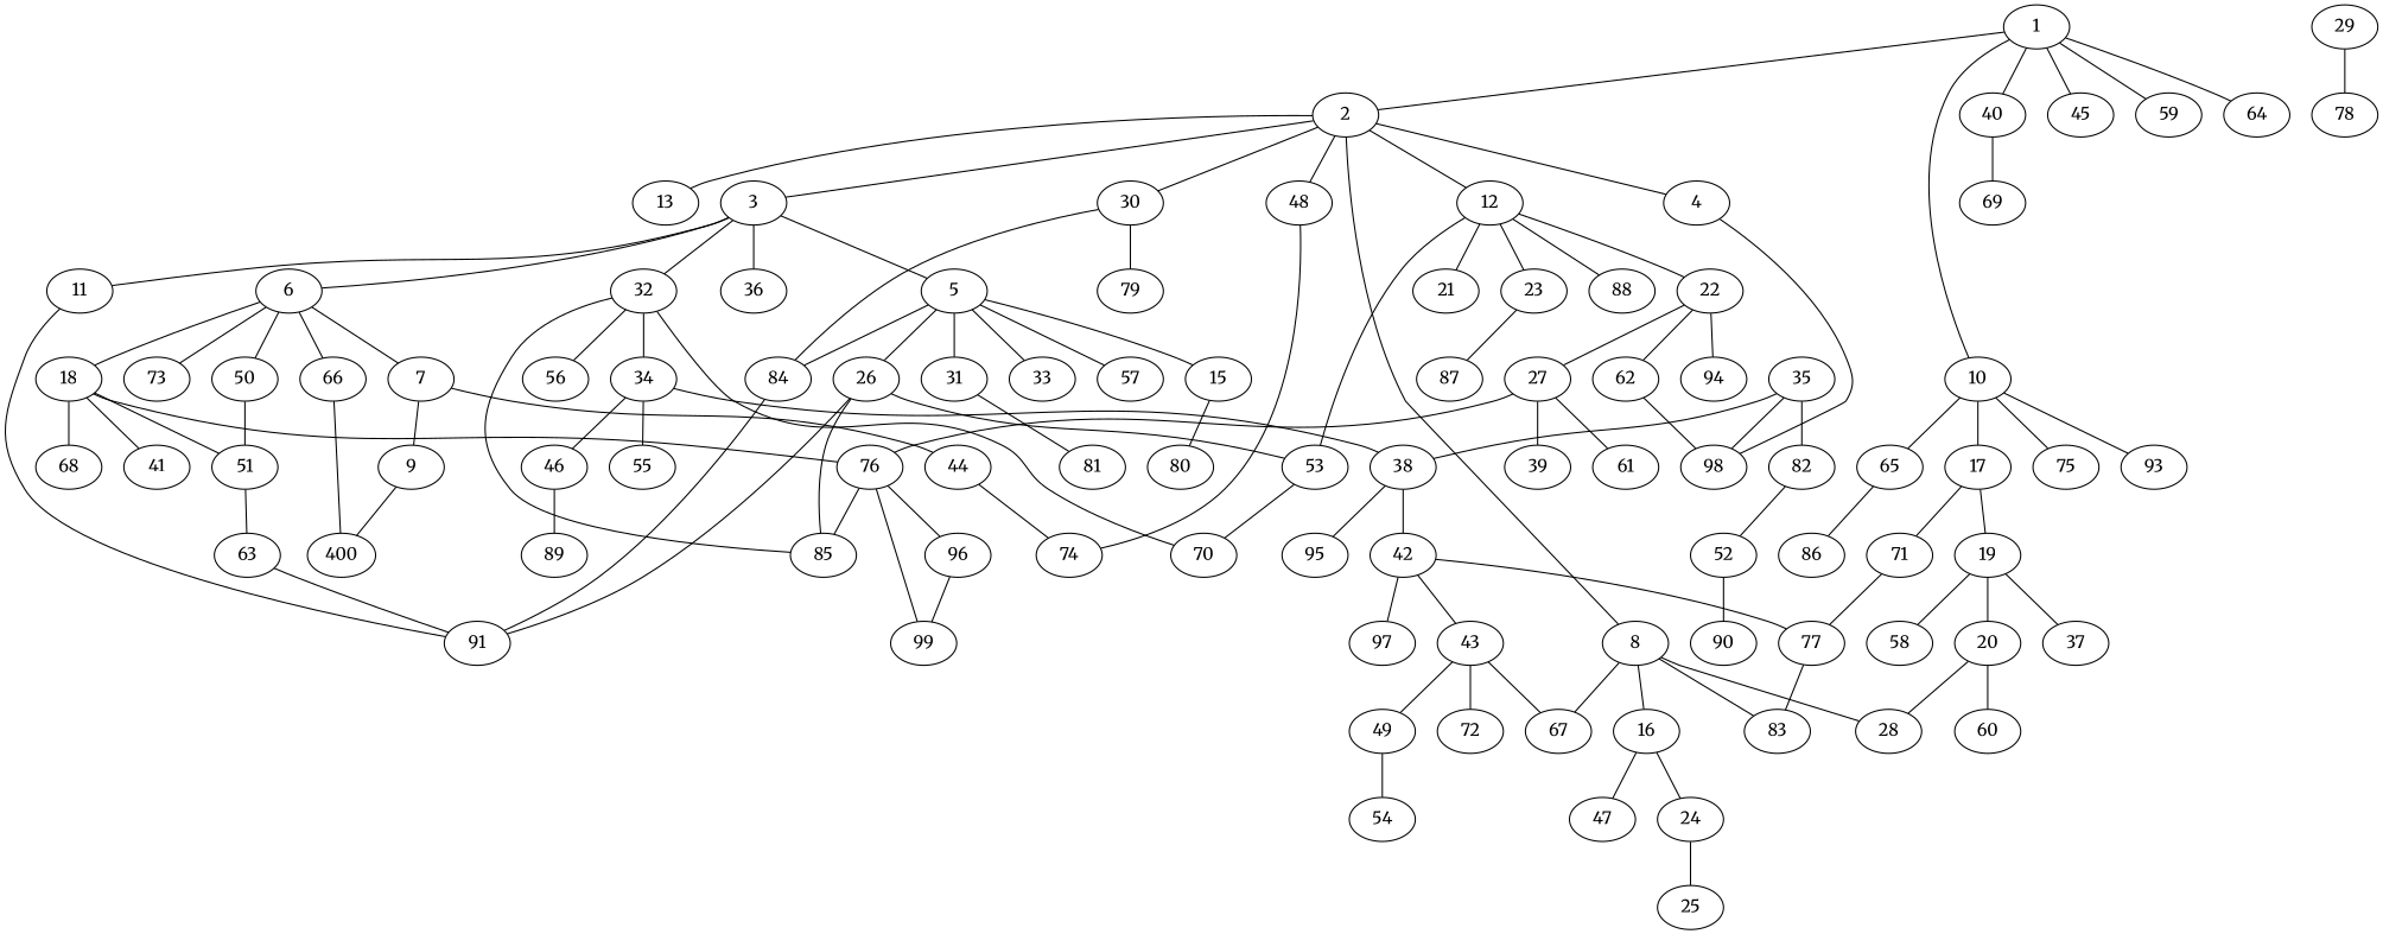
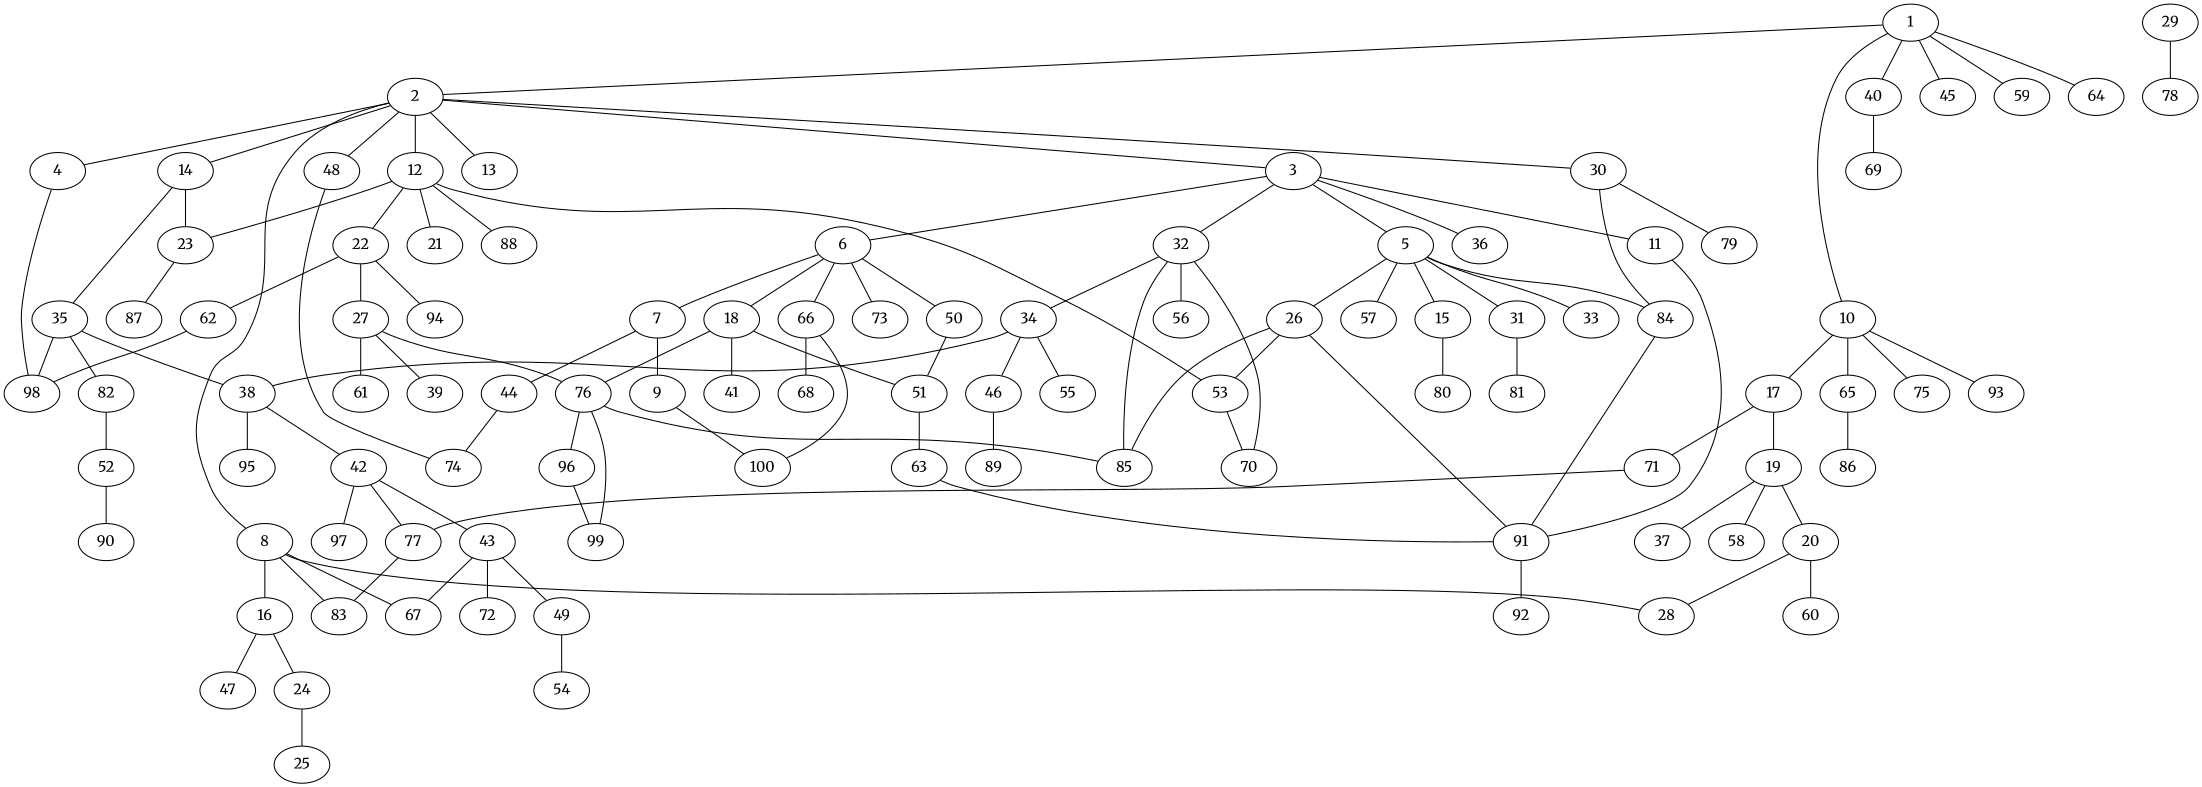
  graph {
    fontname=Merriweather
    node [fontname=Merriweather]
    edge [fontname=Merriweather]
    1
    2
    10
    40
    45
    59
    64
    3
    4
    8
    12
    13
+   14
    30
    48
    17
    65
    75
    93
    69
    5
    6
    11
    32
    36
    98
    16
    28
    67
    83
    21
    22
    23
    53
    88
    35
    79
    84
    74
    19
    71
    86
    15
    26
    31
    33
    57
    7
    18
    50
    66
    73
    91
    85
    34
    56
    70
    24
    47
    27
    62
    94
    87
    38
    82
    80
    29
    78
    81
    9
    44
    41
    51
    76
-   100 [label=400]
+   100
    68
+   92
    46
    55
    63
    96
    99
    25
    20
    37
    58
    77
    39
    61
    42
    95
    52
    90
    60
    89
    43
    97
    49
    72
    54
    1 -- 2
    1 -- 10
    1 -- 40
    1 -- 45
    1 -- 59
    1 -- 64
    2 -- 3
    2 -- 4
    2 -- 8
    2 -- 12
    2 -- 13
+   2 -- 14
    2 -- 30
    2 -- 48
    10 -- 17
    10 -- 65
    10 -- 75
    10 -- 93
    40 -- 69
    3 -- 5
    3 -- 6
    3 -- 11
    3 -- 32
    3 -- 36
    4 -- 98
    8 -- 16
    8 -- 28
    8 -- 67
    8 -- 83
    12 -- 21
    12 -- 22
    12 -- 23
    12 -- 53
    12 -- 88
+   14 -- 23
+   14 -- 35
    30 -- 79
    30 -- 84
    48 -- 74
    17 -- 19
    17 -- 71
    65 -- 86
    5 -- 84
    5 -- 15
    5 -- 26
    5 -- 31
    5 -- 33
    5 -- 57
    6 -- 7
    6 -- 18
    6 -- 50
    6 -- 66
    6 -- 73
    11 -- 91
    32 -- 85
    32 -- 34
    32 -- 56
    32 -- 70
    16 -- 24
    16 -- 47
    22 -- 27
    22 -- 62
    22 -- 94
    23 -- 87
    53 -- 70
    35 -- 98
    35 -- 38
    35 -- 82
    84 -- 91
    19 -- 20
    19 -- 37
    19 -- 58
    71 -- 77
    15 -- 80
    26 -- 53
    26 -- 91
    26 -- 85
    31 -- 81
    7 -- 9
    7 -- 44
    18 -- 41
    18 -- 51
    18 -- 76
    50 -- 51
    66 -- 100
-   18 -- 68
+   66 -- 68
+   91 -- 92
    34 -- 38
    34 -- 46
    34 -- 55
    24 -- 25
    27 -- 76
    27 -- 39
    27 -- 61
    62 -- 98
    38 -- 42
    38 -- 95
    82 -- 52
    29 -- 78
    9 -- 100
    44 -- 74
    51 -- 63
    76 -- 85
    76 -- 96
    76 -- 99
    46 -- 89
    63 -- 91
    96 -- 99
    20 -- 28
    20 -- 60
    77 -- 83
    42 -- 77
    42 -- 43
    42 -- 97
    52 -- 90
    43 -- 67
    43 -- 49
    43 -- 72
    49 -- 54
  }
